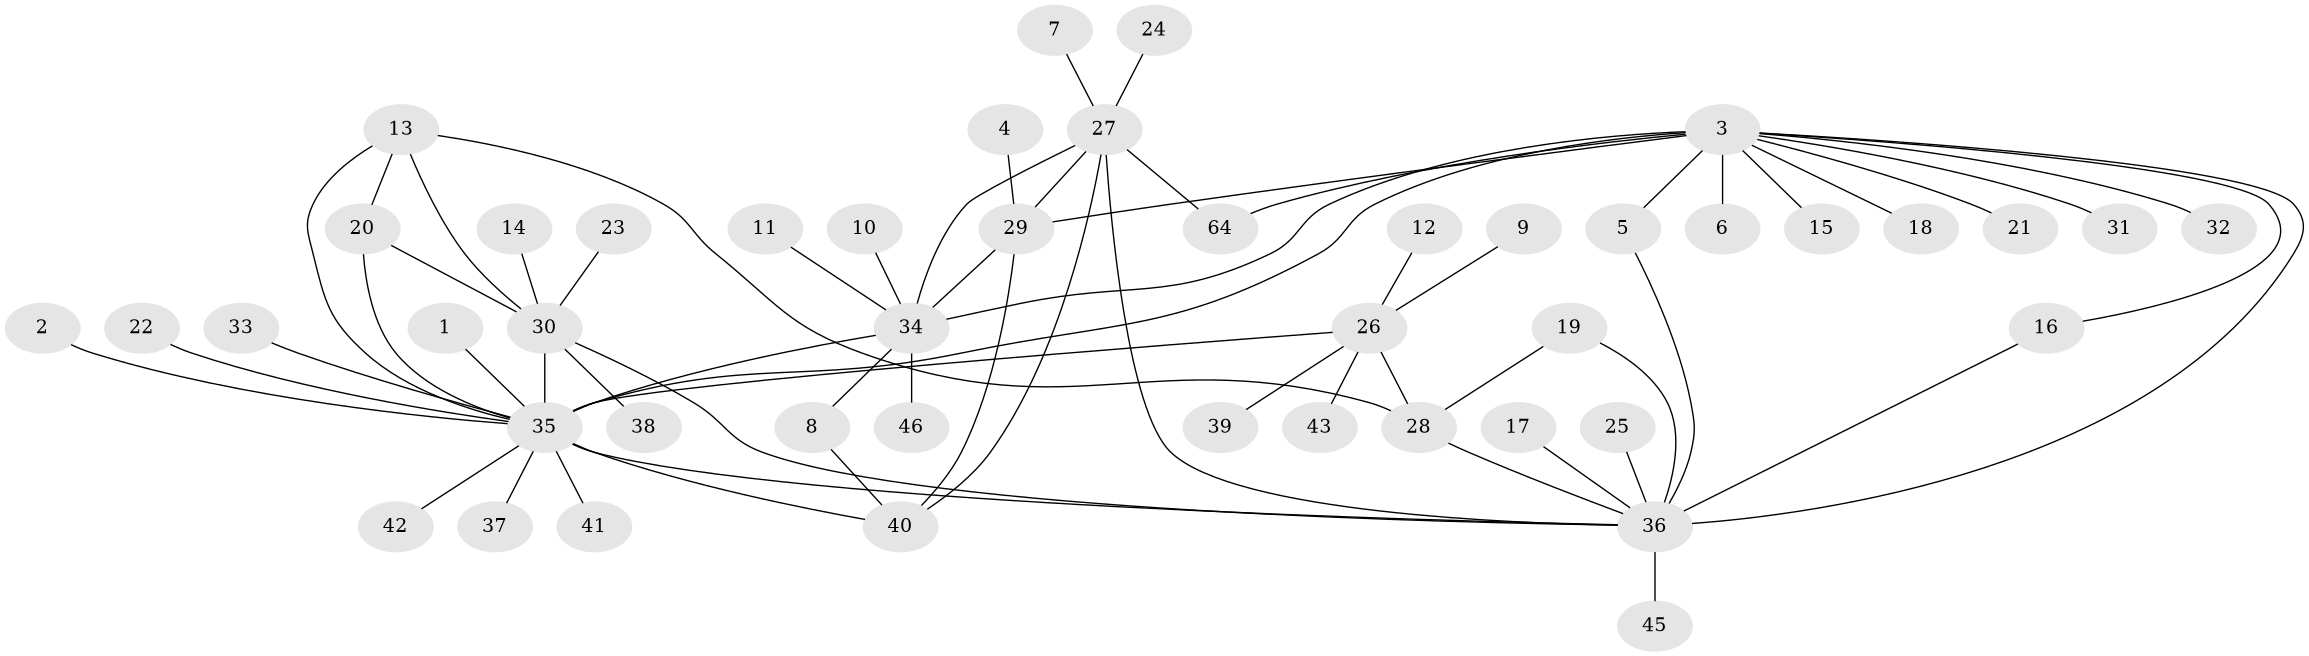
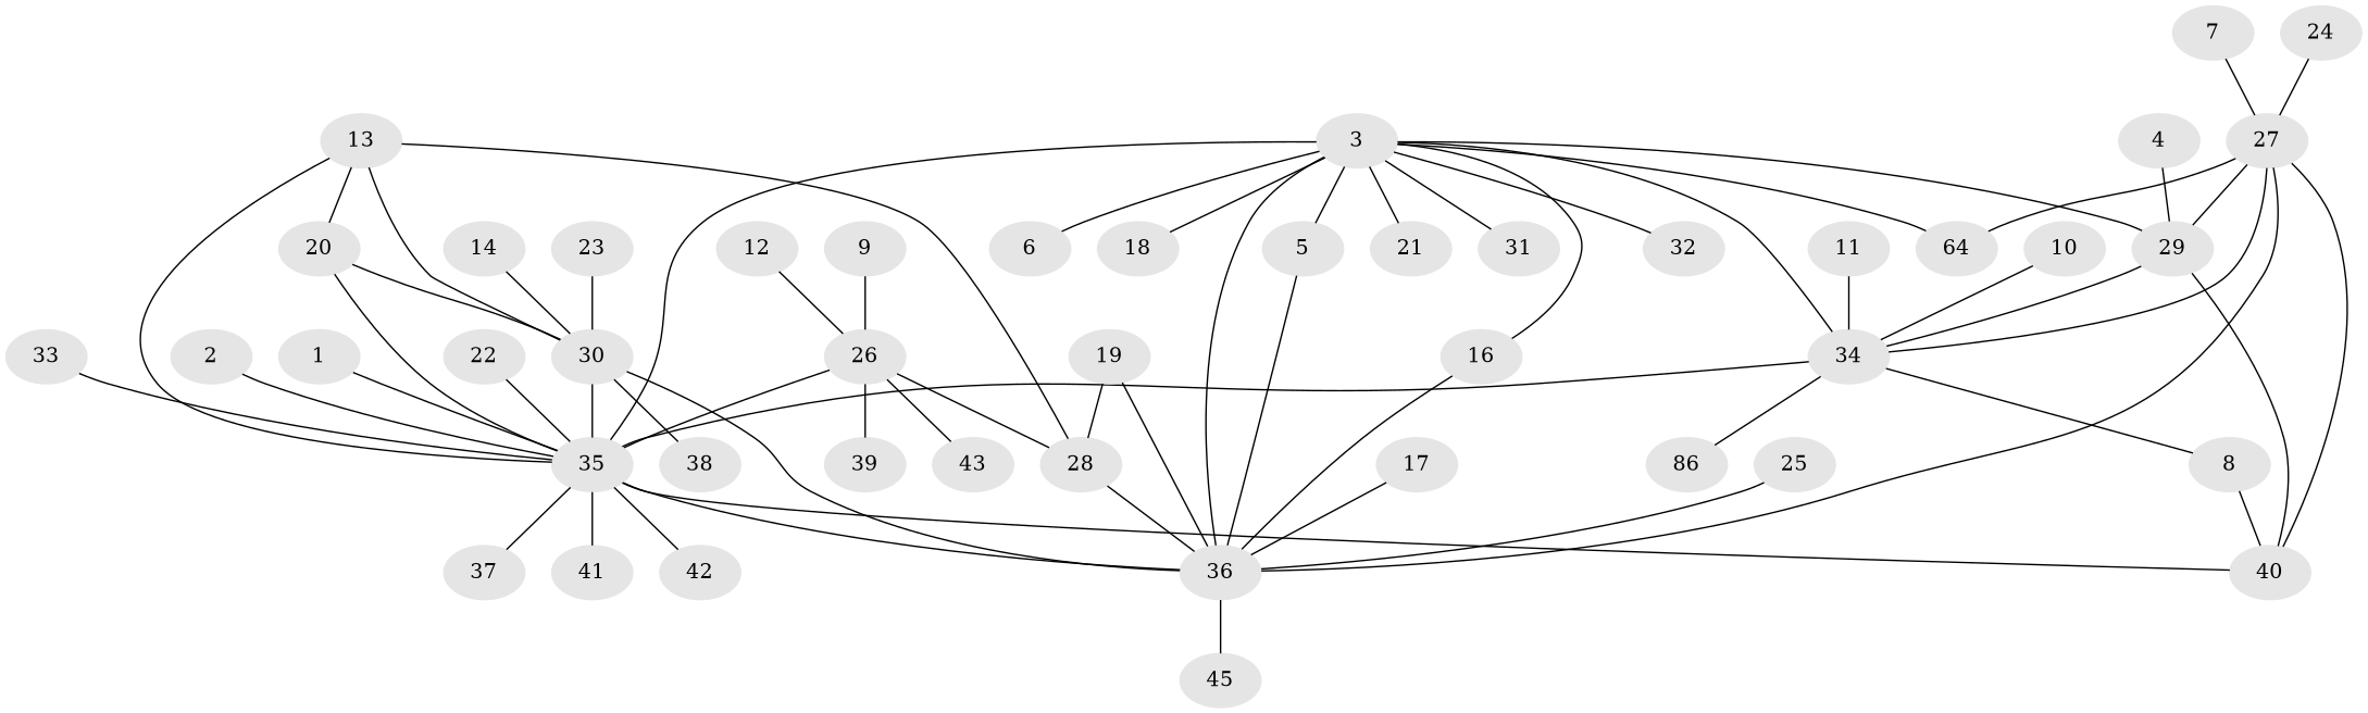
  graph {
    node [color=gray90 style=filled]
    edge [weight=1.0]
    1
    35
    36
    40
    37
    41
    42
    2
    3
    5
    6
-   15
    16
    18
    21
    29
    31
    32
    34
    n20 [label=64]
    8
-   46
+   46 [label=86]
    45
    4
    7
    27
    9
    26
    28
    39
    43
    10
    11
    12
    13
    20
    30
    38
    14
    17
    19
    22
    23
    24
    25
    33
    1 -- 35
    35 -- 36
    35 -- 40
    35 -- 37
    35 -- 41 [weight=2.0]
    35 -- 42
    36 -- 45
    2 -- 35
    3 -- 35 [weight=2.0]
    3 -- 36 [weight=2.0]
    3 -- 5 [weight=2.0]
    3 -- 6
-   3 -- 15
    3 -- 16
    3 -- 18
    3 -- 21
    3 -- 29
    3 -- 31
    3 -- 32
    3 -- 34 [weight=2.0]
    3 -- n20
    5 -- 36
    16 -- 36
    29 -- 40
    29 -- 34
    34 -- 35
    34 -- 8
    34 -- 46
    8 -- 40
    4 -- 29
    7 -- 27
    27 -- 36
    27 -- 40
    27 -- 29
    27 -- 34
    27 -- n20
    9 -- 26
    26 -- 35
    26 -- 28
    26 -- 39
    26 -- 43
    28 -- 36
    10 -- 34
    11 -- 34
    12 -- 26
    13 -- 35
    13 -- 28
    13 -- 20
    13 -- 30
    20 -- 35
    20 -- 30
    30 -- 35 [weight=3.0]
    30 -- 36
    30 -- 38
    14 -- 30
    17 -- 36
    19 -- 36 [weight=2.0]
    19 -- 28 [weight=2.0]
    22 -- 35 [weight=2.0]
    23 -- 30
    24 -- 27
    25 -- 36
    33 -- 35
  }
